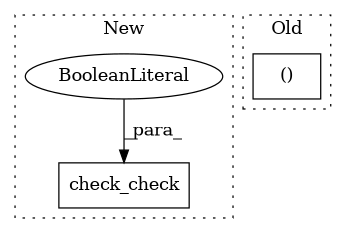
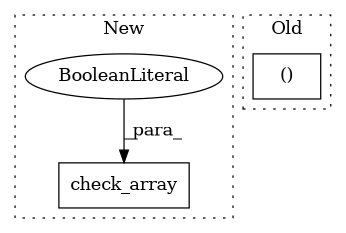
  digraph {
    node [shape=box]
-   n1 [a=32 l="12,1" label=check_check s="4473,4499"]
+   n1 [a=32 l="12,1" label=check_array s="4473,4499"]
    n2 [a=9 l=5 label=BooleanLiteral s=4494 shape=ellipse]
    n3 [a=106 l=36 label="()" s=4407]
    subgraph cluster_1 {
      label=New
      style=dotted
      n1
      n2
    }
    subgraph cluster_2 {
      label=Old
      style=dotted
      n3
    }
    n2 -> n1 [label=_para_]
  }
